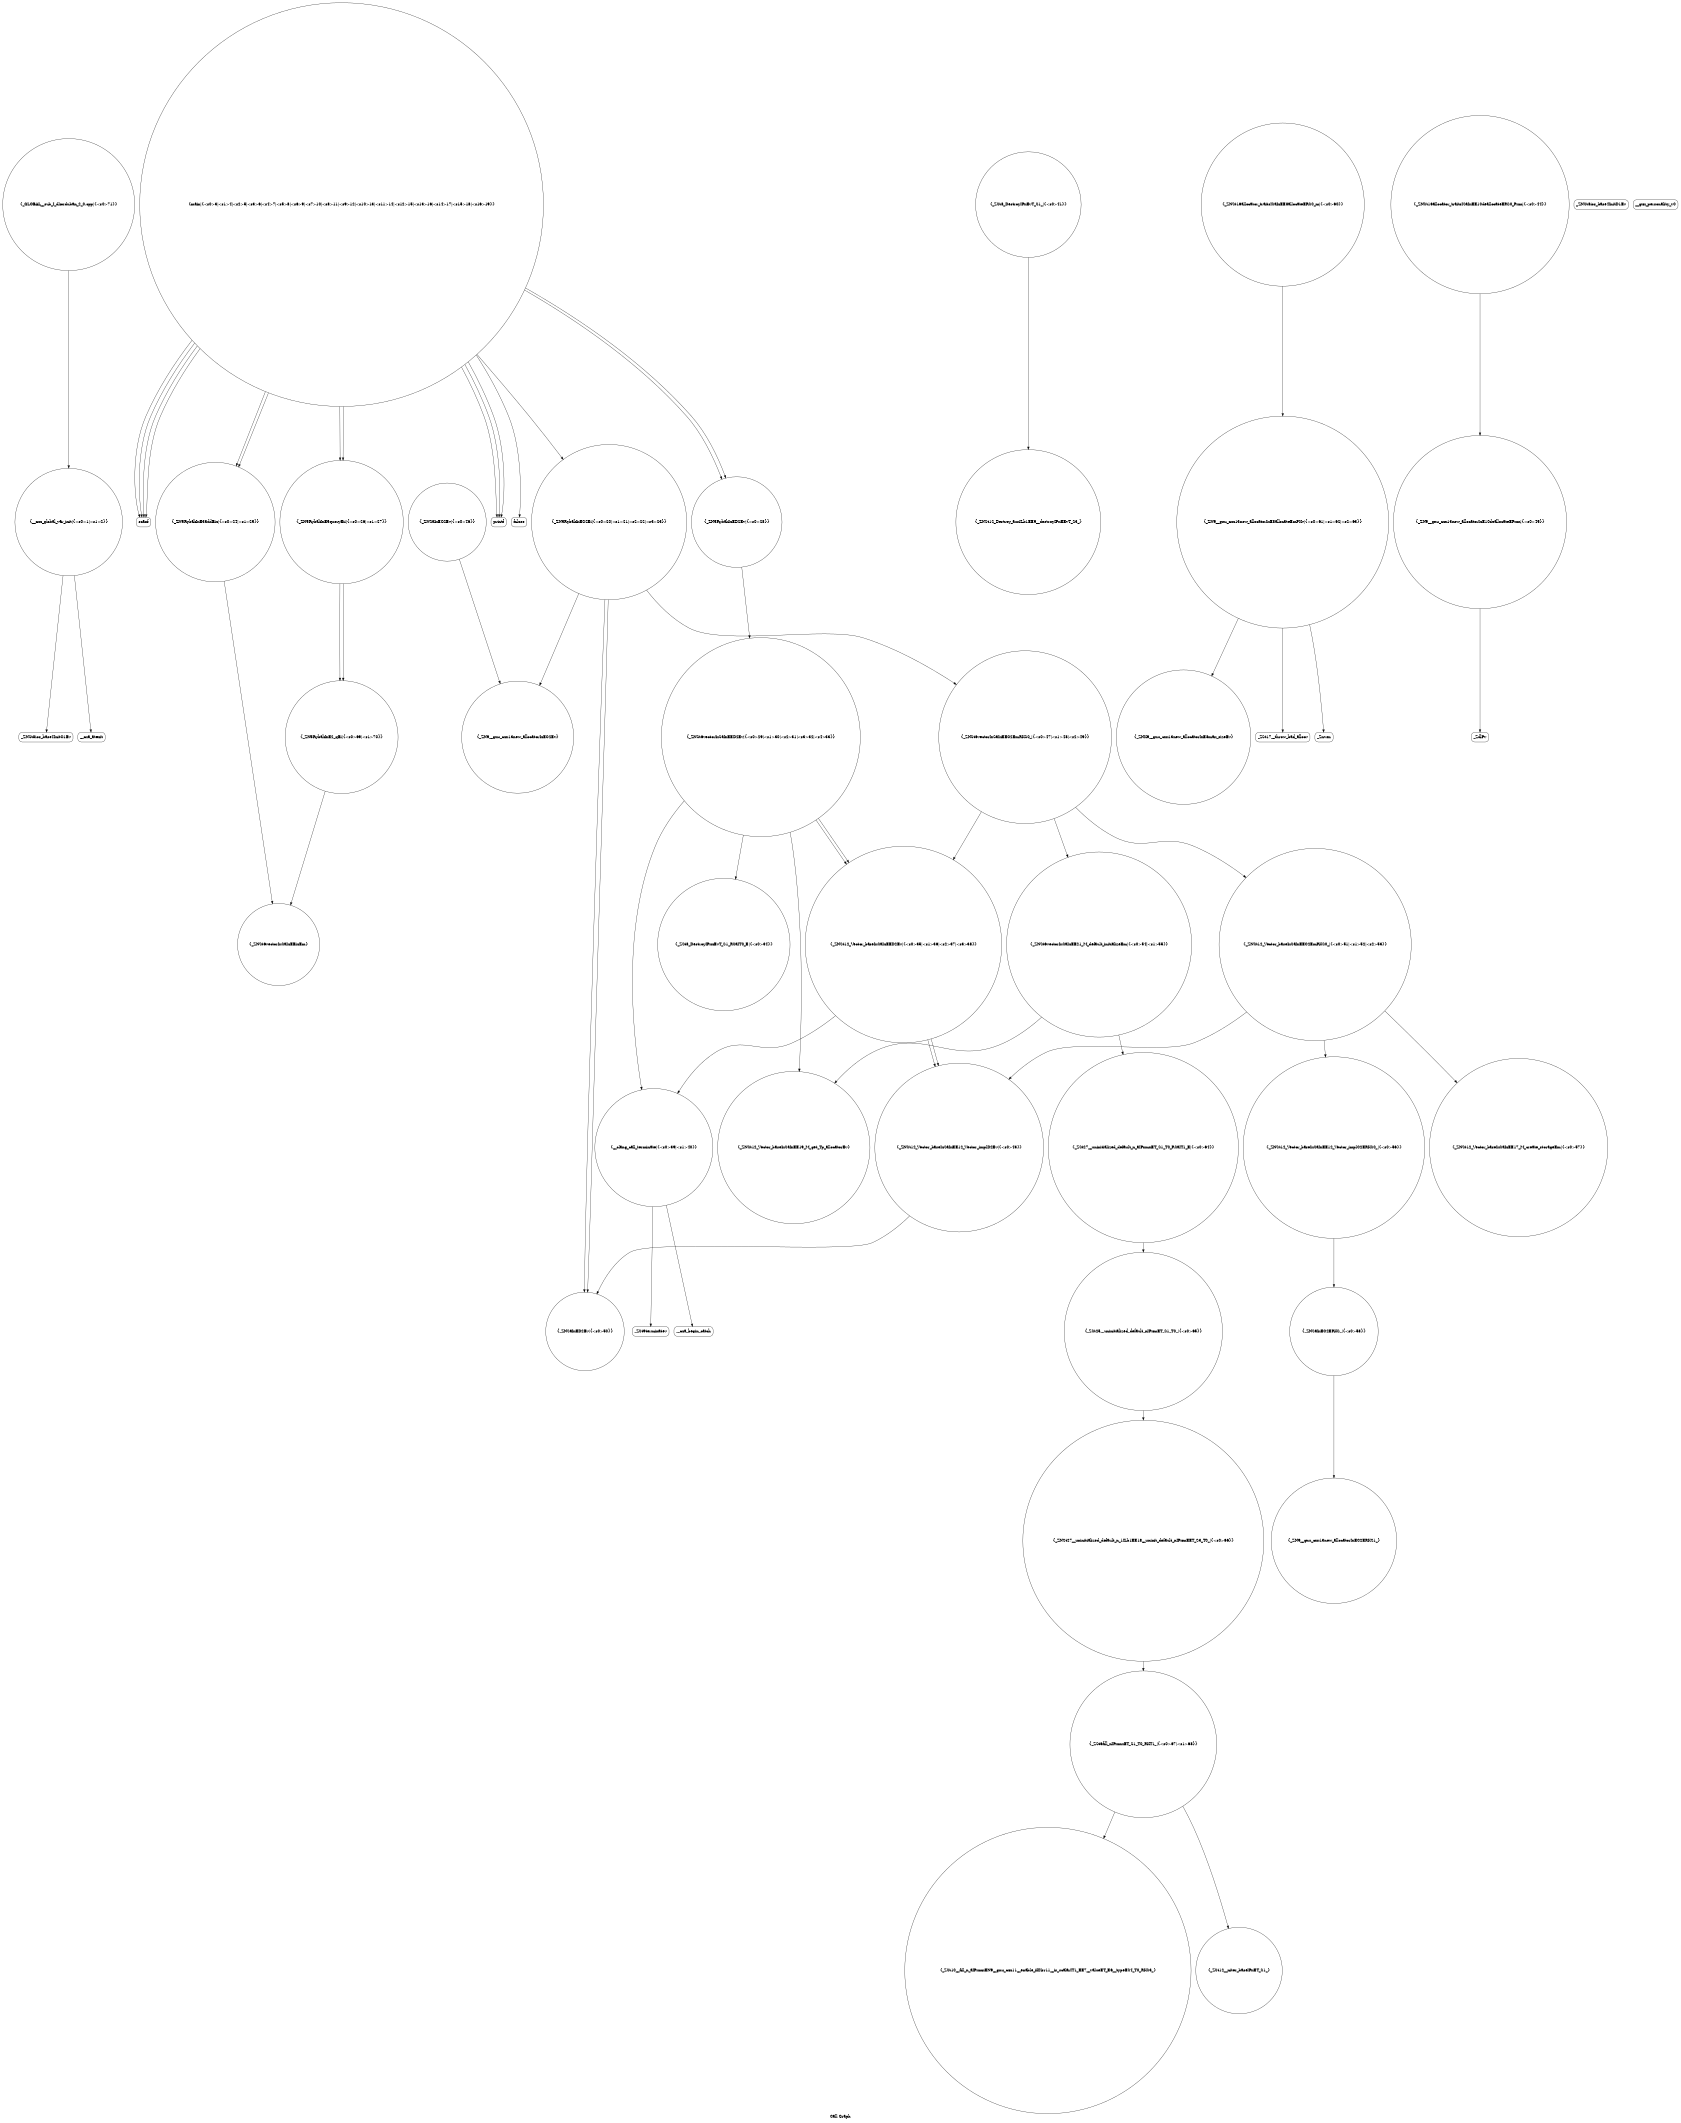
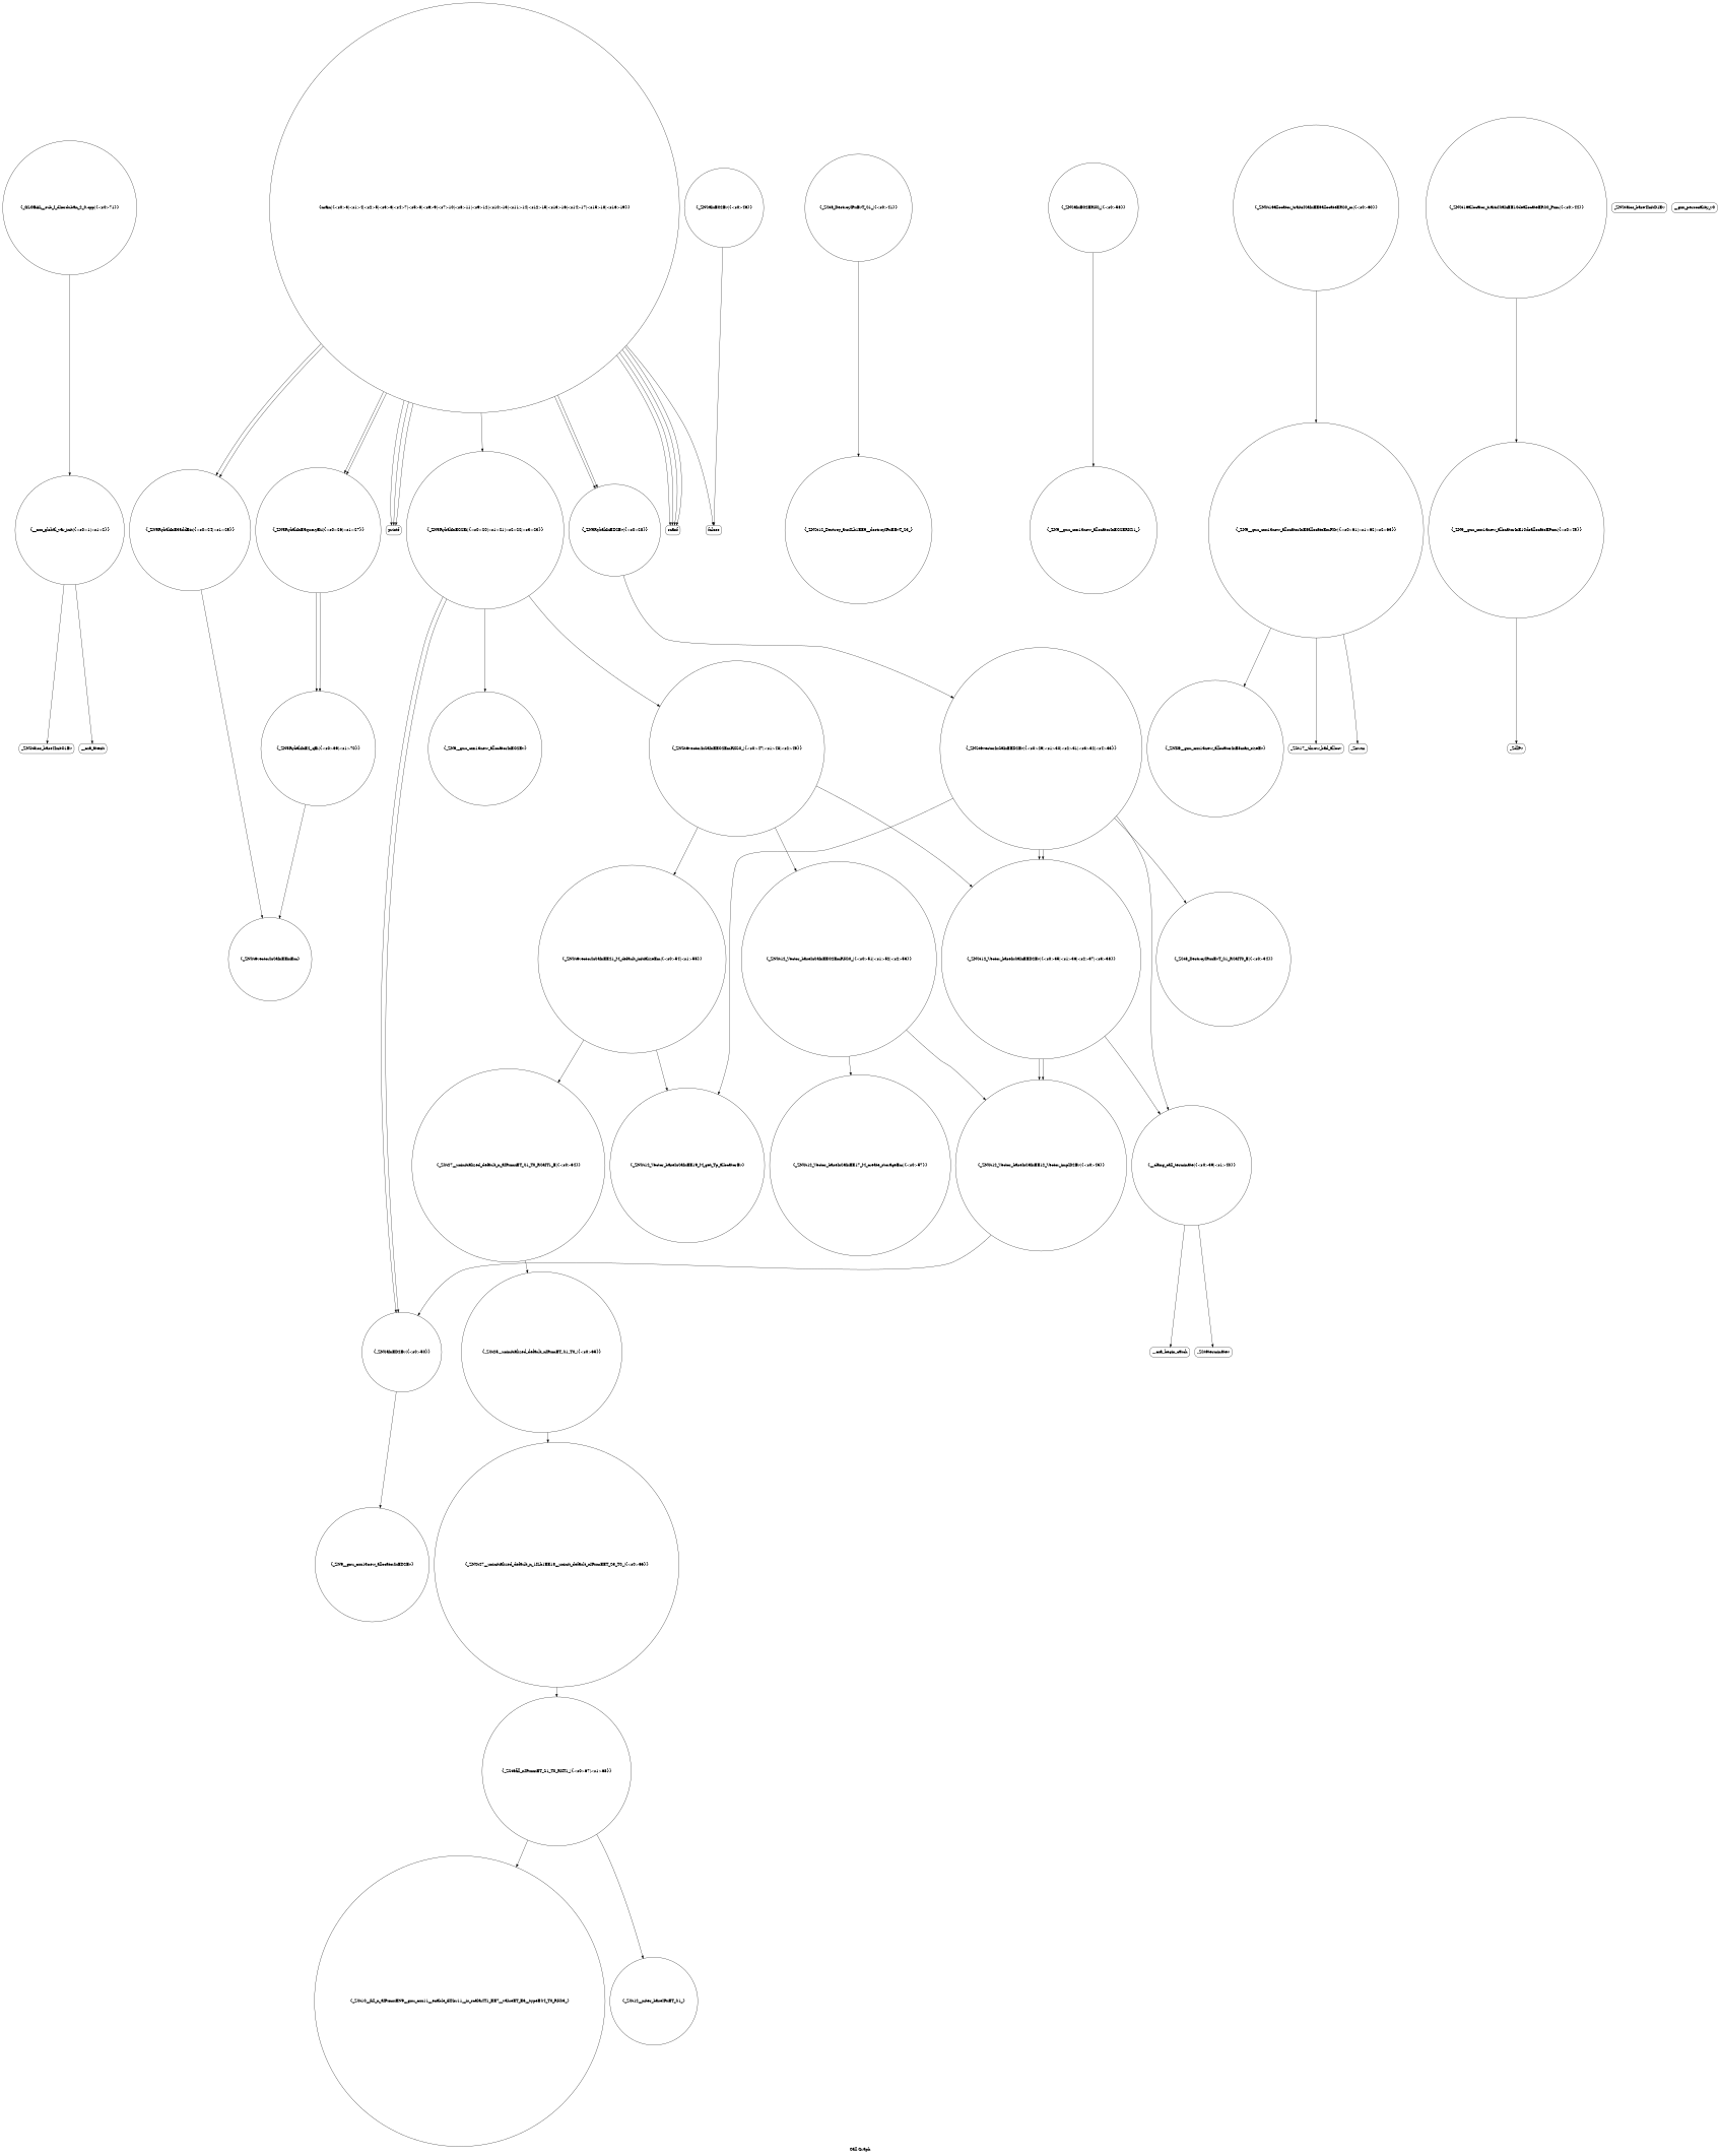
  digraph {
    label="Call Graph"
    node [shape=circle]
    edge [color=black tailport=s0]
    n1 [label="{__cxx_global_var_init|{<s0>1|<s1>2}}"]
    n2 [label="{_ZNSt8ios_base4InitC1Ev}" shape=Mrecord]
    n3 [label="{__cxa_atexit}" shape=Mrecord]
    n4 [label="{_ZSt27__uninitialized_default_n_aIPxmxET_S1_T0_RSaIT1_E|{<s0>64}}"]
    n5 [label="{_ZSt25__uninitialized_default_nIPxmET_S1_T0_|{<s0>65}}"]
    n6 [label="{_ZNSt27__uninitialized_default_n_1ILb1EE18__uninit_default_nIPxmEET_S3_T0_|{<s0>66}}"]
    n7 [label="{_ZSt6fill_nIPxmxET_S1_T0_RKT1_|{<s0>67|<s1>68}}"]
    n8 [label="{_ZN5RybakIxEC2Ei|{<s0>20|<s1>21|<s2>22|<s3>23}}"]
    n9 [label="{_ZNSt6vectorIxSaIxEEC2EmRKS0_|{<s0>47|<s1>48|<s2>49}}"]
    n10 [label="{_ZNSaIxED2Ev|{<s0>50}}"]
    n11 [label="{_ZN9__gnu_cxx13new_allocatorIxEC2Ev}"]
    n12 [label="{_ZNSaIxEC2Ev|{<s0>46}}"]
    n13 [label="{_ZNSt12_Vector_baseIxSaIxEED2Ev|{<s0>35|<s1>36|<s2>37|<s3>38}}"]
    n14 [label="{_ZNSt12_Vector_baseIxSaIxEEC2EmRKS0_|{<s0>51|<s1>52|<s2>53}}"]
    n15 [label="{_ZNSt6vectorIxSaIxEE21_M_default_initializeEm|{<s0>54|<s1>55}}"]
+   n16 [label="{_ZN9__gnu_cxx13new_allocatorIxED2Ev}"]
    n17 [label="{__clang_call_terminate|{<s0>39|<s1>40}}"]
    n18 [label="{_ZNSt12_Vector_baseIxSaIxEE12_Vector_implD2Ev|{<s0>43}}"]
-   n19 [label="{_ZNSt12_Vector_baseIxSaIxEE12_Vector_implC2ERKS0_|{<s0>56}}"]
    n20 [label="{_ZNSt12_Vector_baseIxSaIxEE17_M_create_storageEm|{<s0>57}}"]
    n21 [label="{_ZNSt12_Vector_baseIxSaIxEE19_M_get_Tp_allocatorEv}"]
    n22 [label="{_ZNSt6vectorIxSaIxEEixEm}"]
    n23 [label="{_ZNSt6vectorIxSaIxEED2Ev|{<s0>29|<s1>30|<s2>31|<s3>32|<s4>33}}"]
    n24 [label="{_ZSt8_DestroyIPxxEvT_S1_RSaIT0_E|{<s0>34}}"]
    n25 [label="{__cxa_begin_catch}" shape=Mrecord]
    n26 [label="{_ZSt9terminatev}" shape=Mrecord]
    n27 [label="{_ZSt8_DestroyIPxEvT_S1_|{<s0>41}}"]
    n28 [label="{_ZNSt12_Destroy_auxILb1EE9__destroyIPxEEvT_S3_}"]
    n29 [label="{_ZNSaIxEC2ERKS_|{<s0>58}}"]
    n30 [label="{_ZN9__gnu_cxx13new_allocatorIxEC2ERKS1_}"]
    n31 [label="{_ZNK9__gnu_cxx13new_allocatorIxE8max_sizeEv}"]
    n32 [label="{main|{<s0>3|<s1>4|<s2>5|<s3>6|<s4>7|<s5>8|<s6>9|<s7>10|<s8>11|<s9>12|<s10>13|<s11>14|<s12>15|<s13>16|<s14>17|<s15>18|<s16>19}}"]
    n33 [label="{scanf}" shape=Mrecord]
    n34 [label="{_ZN5RybakIxE3addEix|{<s0>24|<s1>25}}"]
    n35 [label="{_ZN5RybakIxED2Ev|{<s0>28}}"]
    n36 [label="{_ZN5RybakIxE5queryEii|{<s0>26|<s1>27}}"]
    n37 [label="{printf}" shape=Mrecord]
    n38 [label="{fclose}" shape=Mrecord]
    n39 [label="{_ZN5RybakIxE2_qEi|{<s0>69|<s1>70}}"]
    n40 [label="{_ZSt10__fill_n_aIPxmxEN9__gnu_cxx11__enable_ifIXsr11__is_scalarIT1_EE7__valueET_E6__typeES4_T0_RKS3_}"]
    n41 [label="{_ZNSt16allocator_traitsISaIxEE10deallocateERS0_Pxm|{<s0>44}}"]
    n42 [label="{_ZN9__gnu_cxx13new_allocatorIxE10deallocateEPxm|{<s0>45}}"]
    n43 [label="{_ZdlPv}" shape=Mrecord]
    n44 [label="{_ZNSt16allocator_traitsISaIxEE8allocateERS0_m|{<s0>60}}"]
    n45 [label="{_ZN9__gnu_cxx13new_allocatorIxE8allocateEmPKv|{<s0>61|<s1>62|<s2>63}}"]
    n46 [label="{_ZSt17__throw_bad_allocv}" shape=Mrecord]
    n47 [label="{_Znwm}" shape=Mrecord]
    n48 [label="{_ZSt12__niter_baseIPxET_S1_}"]
    n49 [label="{_ZNSt8ios_base4InitD1Ev}" shape=Mrecord]
    n50 [label="{__gxx_personality_v0}" shape=Mrecord]
    n51 [label="{_GLOBAL__sub_I_dkorduban_2_0.cpp|{<s0>71}}"]
    n1 -> n2
    n1 -> n3 [tailport=s1]
    n4 -> n5
    n5 -> n6
    n6 -> n7
    n7 -> n40 [tailport=s1]
    n7 -> n48
    n8 -> n9 [tailport=s1]
    n8 -> n10 [tailport=s2]
    n8 -> n10 [tailport=s3]
    n8 -> n11
    n9 -> n13 [tailport=s2]
    n9 -> n14
    n9 -> n15 [tailport=s1]
-   n12 -> n11
+   n10 -> n16
+   n12 -> n38
    n13 -> n17 [tailport=s3]
    n13 -> n18 [tailport=s1]
    n13 -> n18 [tailport=s2]
    n14 -> n18 [tailport=s2]
-   n14 -> n19
    n14 -> n20 [tailport=s1]
    n15 -> n4 [tailport=s1]
    n15 -> n21
    n17 -> n25
    n17 -> n26 [tailport=s1]
    n18 -> n10
-   n19 -> n29
    n23 -> n13 [tailport=s2]
    n23 -> n13 [tailport=s3]
    n23 -> n17 [tailport=s4]
    n23 -> n21
    n23 -> n24 [tailport=s1]
    n27 -> n28
    n29 -> n30
    n32 -> n8 [tailport=s4]
    n32 -> n33 [tailport=s2]
    n32 -> n33 [tailport=s3]
    n32 -> n33 [tailport=s10]
    n32 -> n33 [tailport=s12]
    n32 -> n34 [tailport=s5]
    n32 -> n34 [tailport=s9]
    n32 -> n35 [tailport=s6]
    n32 -> n35 [tailport=s15]
    n32 -> n36 [tailport=s7]
    n32 -> n36 [tailport=s8]
    n32 -> n37 [tailport=s11]
    n32 -> n37 [tailport=s13]
    n32 -> n37 [tailport=s14]
    n32 -> n38 [tailport=s16]
    n34 -> n22 [tailport=s1]
    n35 -> n23
    n36 -> n39
    n36 -> n39 [tailport=s1]
    n39 -> n22 [tailport=s1]
    n41 -> n42
    n42 -> n43
    n44 -> n45
    n45 -> n31
    n45 -> n46 [tailport=s1]
    n45 -> n47 [tailport=s2]
    n51 -> n1
  }
